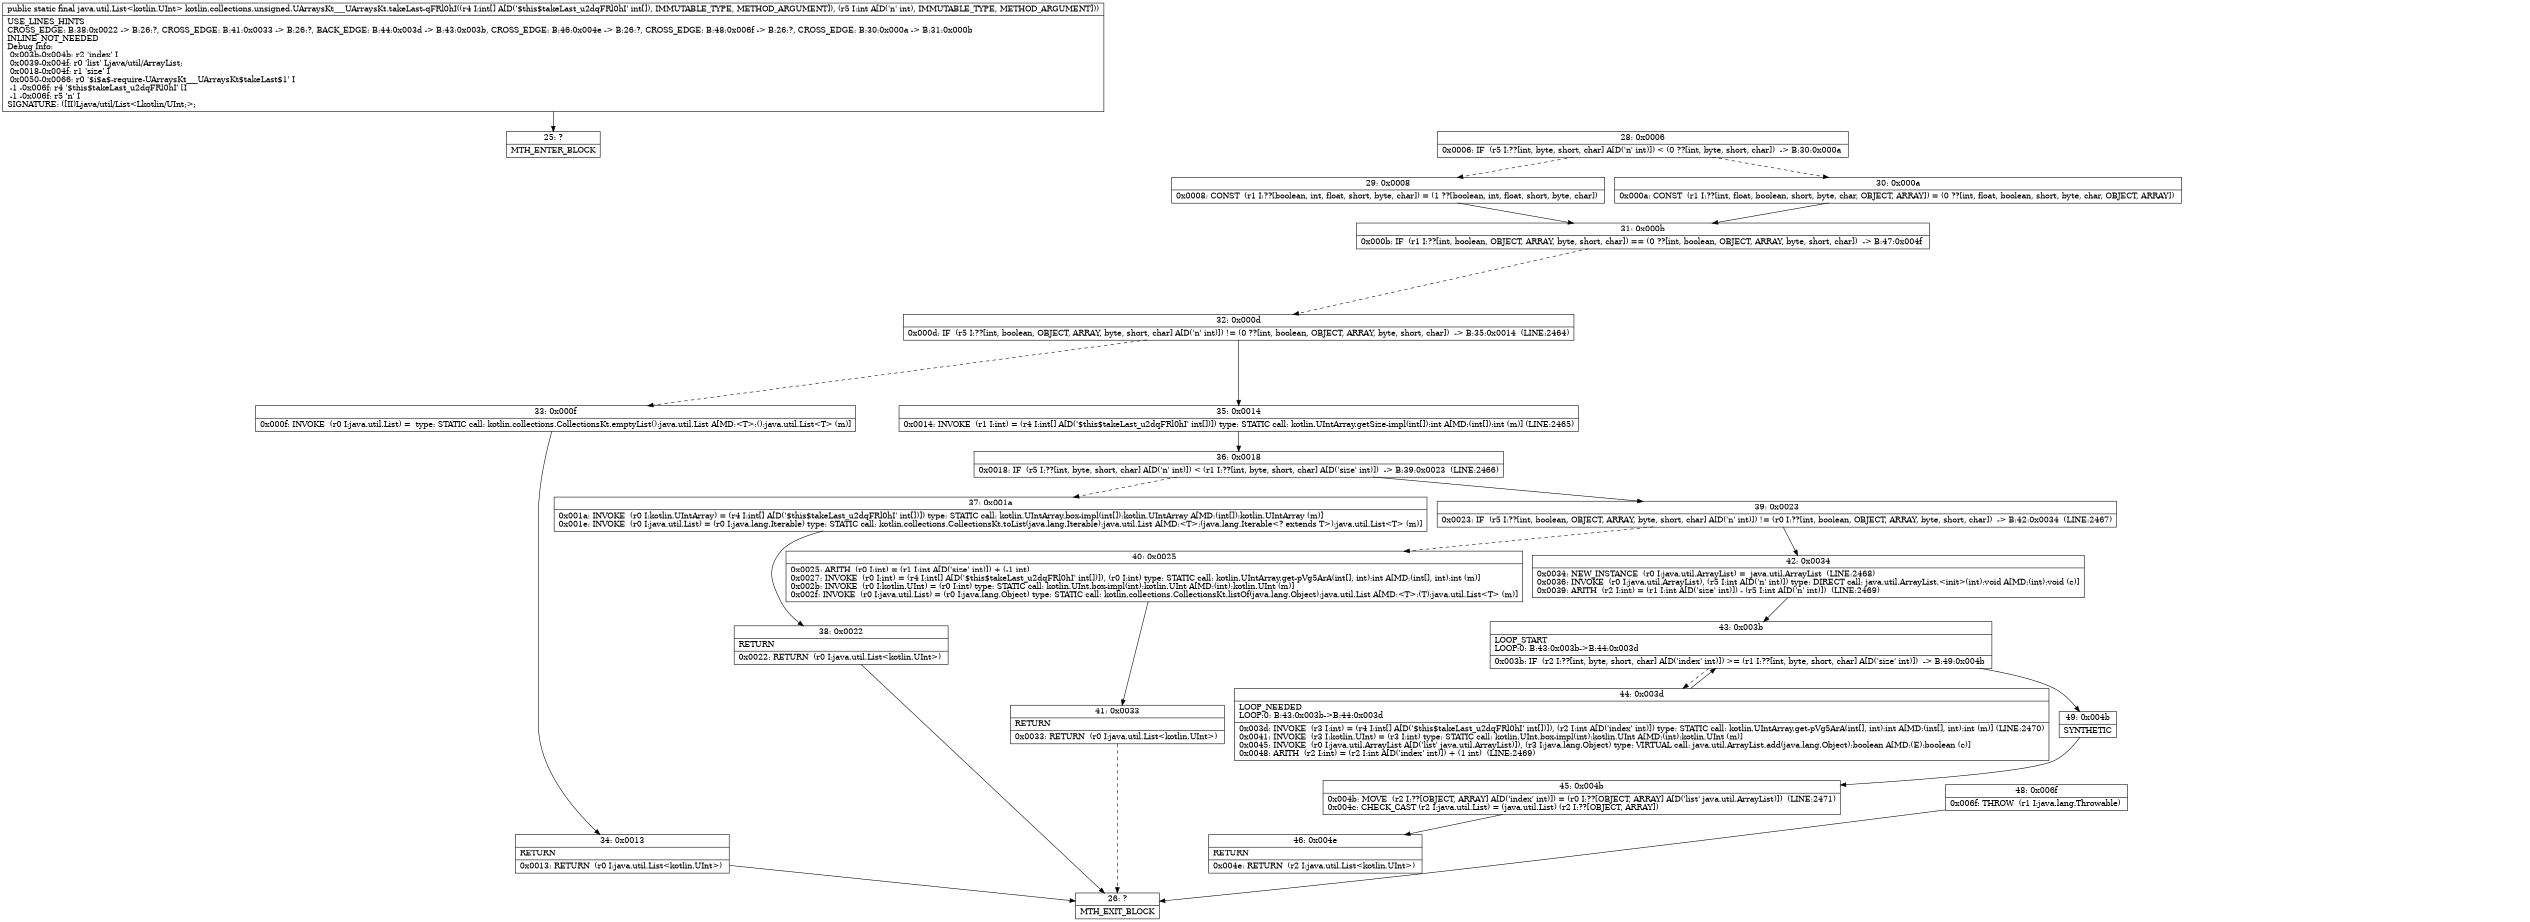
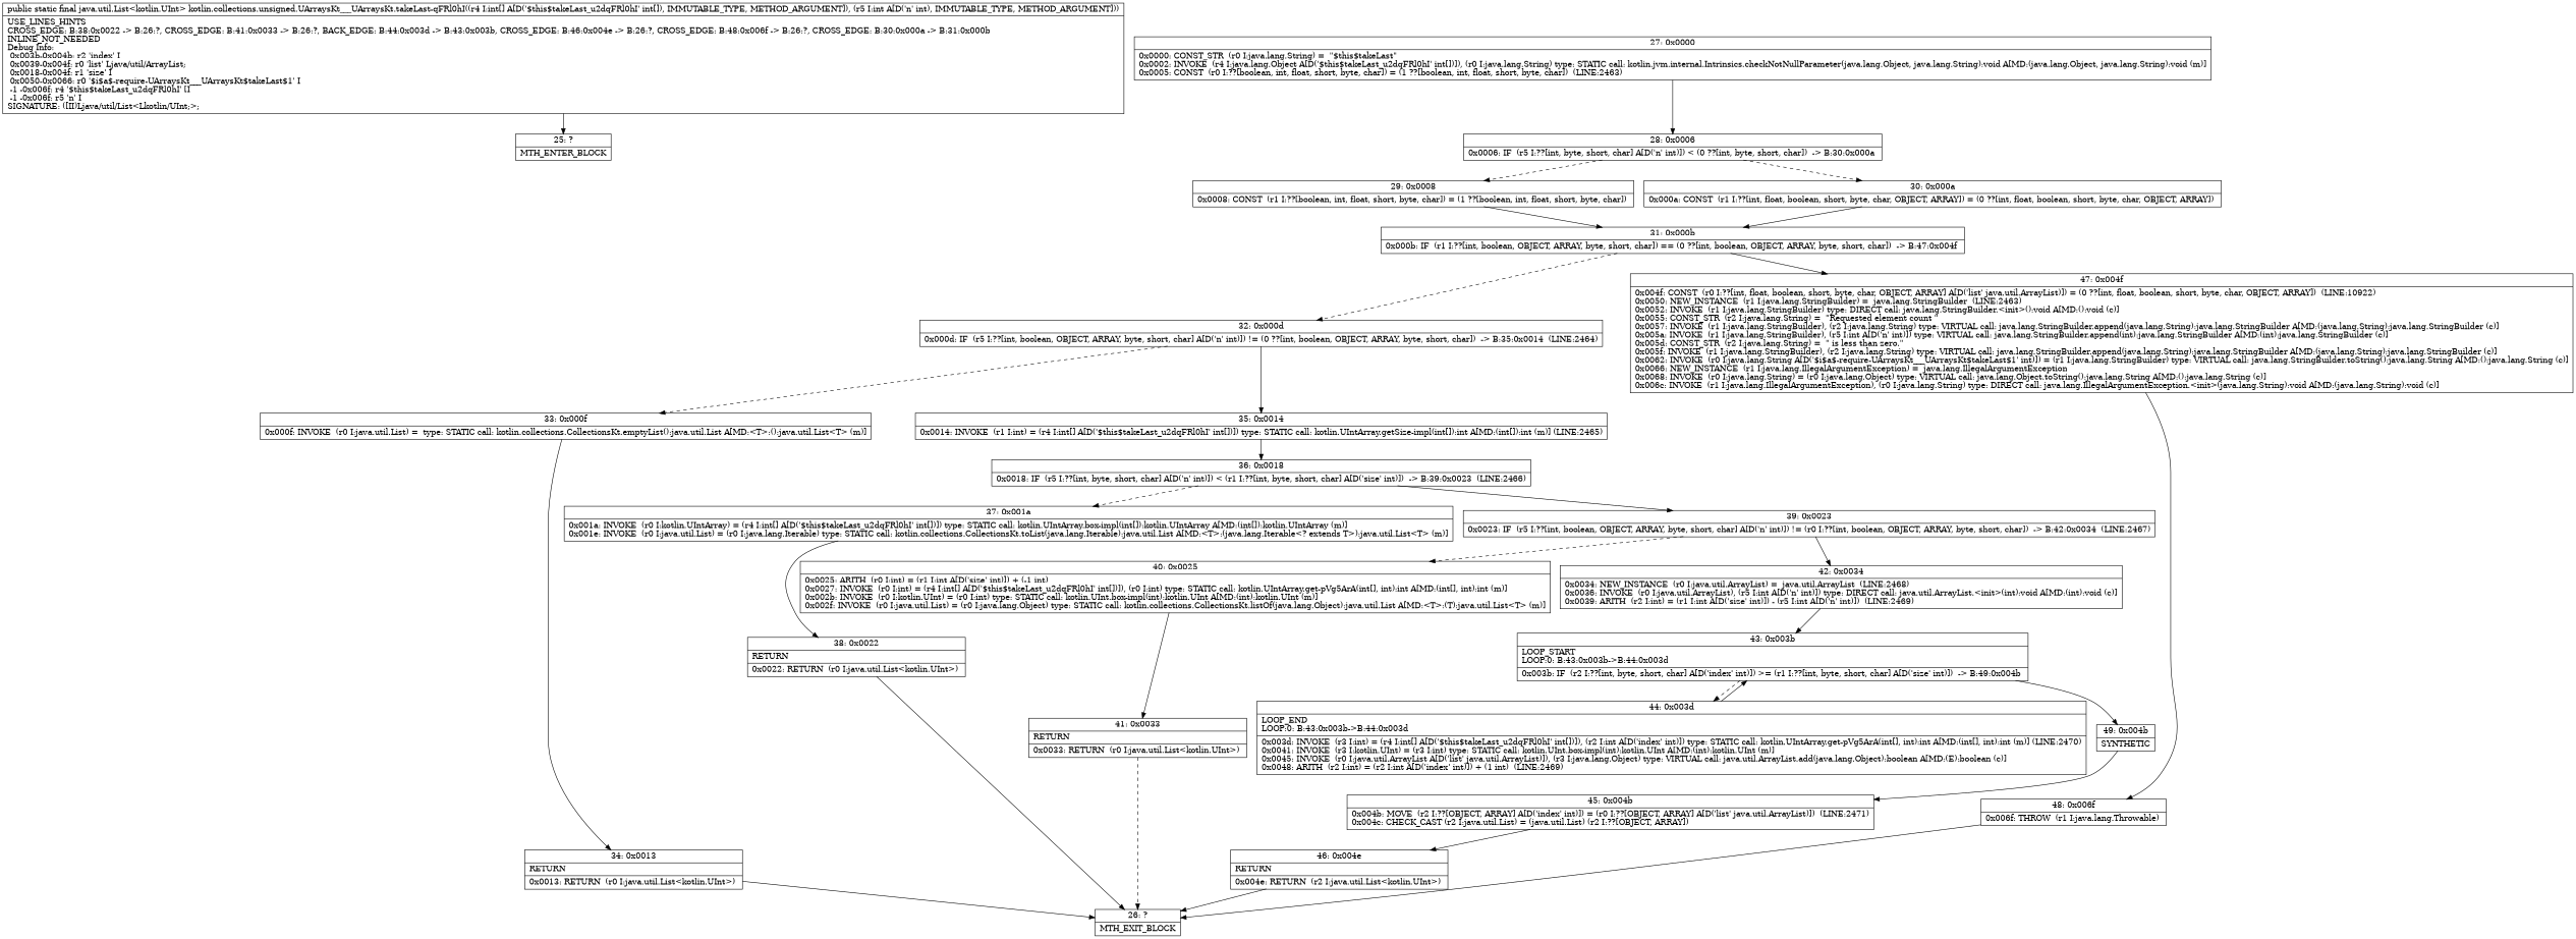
  digraph {
    node [shape=record]
    n1 [label="{25\:\ ?|MTH_ENTER_BLOCK\l}"]
+   n2 [label="{27\:\ 0x0000|0x0000: CONST_STR  (r0 I:java.lang.String) =  \"$this$takeLast\" \l0x0002: INVOKE  (r4 I:java.lang.Object A[D('$this$takeLast_u2dqFRl0hI' int[])]), (r0 I:java.lang.String) type: STATIC call: kotlin.jvm.internal.Intrinsics.checkNotNullParameter(java.lang.Object, java.lang.String):void A[MD:(java.lang.Object, java.lang.String):void (m)]\l0x0005: CONST  (r0 I:??[boolean, int, float, short, byte, char]) = (1 ??[boolean, int, float, short, byte, char])  (LINE:2463)\l}"]
    n3 [label="{28\:\ 0x0006|0x0006: IF  (r5 I:??[int, byte, short, char] A[D('n' int)]) \< (0 ??[int, byte, short, char])  \-\> B:30:0x000a \l}"]
    n4 [label="{29\:\ 0x0008|0x0008: CONST  (r1 I:??[boolean, int, float, short, byte, char]) = (1 ??[boolean, int, float, short, byte, char]) \l}"]
    n5 [label="{30\:\ 0x000a|0x000a: CONST  (r1 I:??[int, float, boolean, short, byte, char, OBJECT, ARRAY]) = (0 ??[int, float, boolean, short, byte, char, OBJECT, ARRAY]) \l}"]
    n6 [label="{31\:\ 0x000b|0x000b: IF  (r1 I:??[int, boolean, OBJECT, ARRAY, byte, short, char]) == (0 ??[int, boolean, OBJECT, ARRAY, byte, short, char])  \-\> B:47:0x004f \l}"]
    n7 [label="{32\:\ 0x000d|0x000d: IF  (r5 I:??[int, boolean, OBJECT, ARRAY, byte, short, char] A[D('n' int)]) != (0 ??[int, boolean, OBJECT, ARRAY, byte, short, char])  \-\> B:35:0x0014  (LINE:2464)\l}"]
+   n8 [label="{47\:\ 0x004f|0x004f: CONST  (r0 I:??[int, float, boolean, short, byte, char, OBJECT, ARRAY] A[D('list' java.util.ArrayList)]) = (0 ??[int, float, boolean, short, byte, char, OBJECT, ARRAY])  (LINE:10922)\l0x0050: NEW_INSTANCE  (r1 I:java.lang.StringBuilder) =  java.lang.StringBuilder  (LINE:2463)\l0x0052: INVOKE  (r1 I:java.lang.StringBuilder) type: DIRECT call: java.lang.StringBuilder.\<init\>():void A[MD:():void (c)]\l0x0055: CONST_STR  (r2 I:java.lang.String) =  \"Requested element count \" \l0x0057: INVOKE  (r1 I:java.lang.StringBuilder), (r2 I:java.lang.String) type: VIRTUAL call: java.lang.StringBuilder.append(java.lang.String):java.lang.StringBuilder A[MD:(java.lang.String):java.lang.StringBuilder (c)]\l0x005a: INVOKE  (r1 I:java.lang.StringBuilder), (r5 I:int A[D('n' int)]) type: VIRTUAL call: java.lang.StringBuilder.append(int):java.lang.StringBuilder A[MD:(int):java.lang.StringBuilder (c)]\l0x005d: CONST_STR  (r2 I:java.lang.String) =  \" is less than zero.\" \l0x005f: INVOKE  (r1 I:java.lang.StringBuilder), (r2 I:java.lang.String) type: VIRTUAL call: java.lang.StringBuilder.append(java.lang.String):java.lang.StringBuilder A[MD:(java.lang.String):java.lang.StringBuilder (c)]\l0x0062: INVOKE  (r0 I:java.lang.String A[D('$i$a$\-require\-UArraysKt___UArraysKt$takeLast$1' int)]) = (r1 I:java.lang.StringBuilder) type: VIRTUAL call: java.lang.StringBuilder.toString():java.lang.String A[MD:():java.lang.String (c)]\l0x0066: NEW_INSTANCE  (r1 I:java.lang.IllegalArgumentException) =  java.lang.IllegalArgumentException \l0x0068: INVOKE  (r0 I:java.lang.String) = (r0 I:java.lang.Object) type: VIRTUAL call: java.lang.Object.toString():java.lang.String A[MD:():java.lang.String (c)]\l0x006c: INVOKE  (r1 I:java.lang.IllegalArgumentException), (r0 I:java.lang.String) type: DIRECT call: java.lang.IllegalArgumentException.\<init\>(java.lang.String):void A[MD:(java.lang.String):void (c)]\l}"]
    n9 [label="{33\:\ 0x000f|0x000f: INVOKE  (r0 I:java.util.List) =  type: STATIC call: kotlin.collections.CollectionsKt.emptyList():java.util.List A[MD:\<T\>:():java.util.List\<T\> (m)]\l}"]
    n10 [label="{35\:\ 0x0014|0x0014: INVOKE  (r1 I:int) = (r4 I:int[] A[D('$this$takeLast_u2dqFRl0hI' int[])]) type: STATIC call: kotlin.UIntArray.getSize\-impl(int[]):int A[MD:(int[]):int (m)] (LINE:2465)\l}"]
    n11 [label="{48\:\ 0x006f|0x006f: THROW  (r1 I:java.lang.Throwable) \l}"]
    n12 [label="{34\:\ 0x0013|RETURN\l|0x0013: RETURN  (r0 I:java.util.List\<kotlin.UInt\>) \l}"]
    n13 [label="{36\:\ 0x0018|0x0018: IF  (r5 I:??[int, byte, short, char] A[D('n' int)]) \< (r1 I:??[int, byte, short, char] A[D('size' int)])  \-\> B:39:0x0023  (LINE:2466)\l}"]
    n14 [label="{26\:\ ?|MTH_EXIT_BLOCK\l}"]
    n15 [label="{37\:\ 0x001a|0x001a: INVOKE  (r0 I:kotlin.UIntArray) = (r4 I:int[] A[D('$this$takeLast_u2dqFRl0hI' int[])]) type: STATIC call: kotlin.UIntArray.box\-impl(int[]):kotlin.UIntArray A[MD:(int[]):kotlin.UIntArray (m)]\l0x001e: INVOKE  (r0 I:java.util.List) = (r0 I:java.lang.Iterable) type: STATIC call: kotlin.collections.CollectionsKt.toList(java.lang.Iterable):java.util.List A[MD:\<T\>:(java.lang.Iterable\<? extends T\>):java.util.List\<T\> (m)]\l}"]
    n16 [label="{39\:\ 0x0023|0x0023: IF  (r5 I:??[int, boolean, OBJECT, ARRAY, byte, short, char] A[D('n' int)]) != (r0 I:??[int, boolean, OBJECT, ARRAY, byte, short, char])  \-\> B:42:0x0034  (LINE:2467)\l}"]
    n17 [label="{38\:\ 0x0022|RETURN\l|0x0022: RETURN  (r0 I:java.util.List\<kotlin.UInt\>) \l}"]
    n18 [label="{40\:\ 0x0025|0x0025: ARITH  (r0 I:int) = (r1 I:int A[D('size' int)]) + (\-1 int) \l0x0027: INVOKE  (r0 I:int) = (r4 I:int[] A[D('$this$takeLast_u2dqFRl0hI' int[])]), (r0 I:int) type: STATIC call: kotlin.UIntArray.get\-pVg5ArA(int[], int):int A[MD:(int[], int):int (m)]\l0x002b: INVOKE  (r0 I:kotlin.UInt) = (r0 I:int) type: STATIC call: kotlin.UInt.box\-impl(int):kotlin.UInt A[MD:(int):kotlin.UInt (m)]\l0x002f: INVOKE  (r0 I:java.util.List) = (r0 I:java.lang.Object) type: STATIC call: kotlin.collections.CollectionsKt.listOf(java.lang.Object):java.util.List A[MD:\<T\>:(T):java.util.List\<T\> (m)]\l}"]
    n19 [label="{42\:\ 0x0034|0x0034: NEW_INSTANCE  (r0 I:java.util.ArrayList) =  java.util.ArrayList  (LINE:2468)\l0x0036: INVOKE  (r0 I:java.util.ArrayList), (r5 I:int A[D('n' int)]) type: DIRECT call: java.util.ArrayList.\<init\>(int):void A[MD:(int):void (c)]\l0x0039: ARITH  (r2 I:int) = (r1 I:int A[D('size' int)]) \- (r5 I:int A[D('n' int)])  (LINE:2469)\l}"]
    n20 [label="{41\:\ 0x0033|RETURN\l|0x0033: RETURN  (r0 I:java.util.List\<kotlin.UInt\>) \l}"]
    n21 [label="{43\:\ 0x003b|LOOP_START\lLOOP:0: B:43:0x003b\-\>B:44:0x003d\l|0x003b: IF  (r2 I:??[int, byte, short, char] A[D('index' int)]) \>= (r1 I:??[int, byte, short, char] A[D('size' int)])  \-\> B:49:0x004b \l}"]
-   n22 [label="{44\:\ 0x003d|LOOP_NEEDED\lLOOP:0: B:43:0x003b\-\>B:44:0x003d\l|0x003d: INVOKE  (r3 I:int) = (r4 I:int[] A[D('$this$takeLast_u2dqFRl0hI' int[])]), (r2 I:int A[D('index' int)]) type: STATIC call: kotlin.UIntArray.get\-pVg5ArA(int[], int):int A[MD:(int[], int):int (m)] (LINE:2470)\l0x0041: INVOKE  (r3 I:kotlin.UInt) = (r3 I:int) type: STATIC call: kotlin.UInt.box\-impl(int):kotlin.UInt A[MD:(int):kotlin.UInt (m)]\l0x0045: INVOKE  (r0 I:java.util.ArrayList A[D('list' java.util.ArrayList)]), (r3 I:java.lang.Object) type: VIRTUAL call: java.util.ArrayList.add(java.lang.Object):boolean A[MD:(E):boolean (c)]\l0x0048: ARITH  (r2 I:int) = (r2 I:int A[D('index' int)]) + (1 int)  (LINE:2469)\l}"]
+   n22 [label="{44\:\ 0x003d|LOOP_END\lLOOP:0: B:43:0x003b\-\>B:44:0x003d\l|0x003d: INVOKE  (r3 I:int) = (r4 I:int[] A[D('$this$takeLast_u2dqFRl0hI' int[])]), (r2 I:int A[D('index' int)]) type: STATIC call: kotlin.UIntArray.get\-pVg5ArA(int[], int):int A[MD:(int[], int):int (m)] (LINE:2470)\l0x0041: INVOKE  (r3 I:kotlin.UInt) = (r3 I:int) type: STATIC call: kotlin.UInt.box\-impl(int):kotlin.UInt A[MD:(int):kotlin.UInt (m)]\l0x0045: INVOKE  (r0 I:java.util.ArrayList A[D('list' java.util.ArrayList)]), (r3 I:java.lang.Object) type: VIRTUAL call: java.util.ArrayList.add(java.lang.Object):boolean A[MD:(E):boolean (c)]\l0x0048: ARITH  (r2 I:int) = (r2 I:int A[D('index' int)]) + (1 int)  (LINE:2469)\l}"]
    n23 [label="{49\:\ 0x004b|SYNTHETIC\l}"]
    n24 [label="{45\:\ 0x004b|0x004b: MOVE  (r2 I:??[OBJECT, ARRAY] A[D('index' int)]) = (r0 I:??[OBJECT, ARRAY] A[D('list' java.util.ArrayList)])  (LINE:2471)\l0x004c: CHECK_CAST (r2 I:java.util.List) = (java.util.List) (r2 I:??[OBJECT, ARRAY]) \l}"]
    n25 [label="{46\:\ 0x004e|RETURN\l|0x004e: RETURN  (r2 I:java.util.List\<kotlin.UInt\>) \l}"]
    n26 [label="{public static final java.util.List\<kotlin.UInt\> kotlin.collections.unsigned.UArraysKt___UArraysKt.takeLast\-qFRl0hI((r4 I:int[] A[D('$this$takeLast_u2dqFRl0hI' int[]), IMMUTABLE_TYPE, METHOD_ARGUMENT]), (r5 I:int A[D('n' int), IMMUTABLE_TYPE, METHOD_ARGUMENT]))  | USE_LINES_HINTS\lCROSS_EDGE: B:38:0x0022 \-\> B:26:?, CROSS_EDGE: B:41:0x0033 \-\> B:26:?, BACK_EDGE: B:44:0x003d \-\> B:43:0x003b, CROSS_EDGE: B:46:0x004e \-\> B:26:?, CROSS_EDGE: B:48:0x006f \-\> B:26:?, CROSS_EDGE: B:30:0x000a \-\> B:31:0x000b\lINLINE_NOT_NEEDED\lDebug Info:\l  0x003b\-0x004b: r2 'index' I\l  0x0039\-0x004f: r0 'list' Ljava\/util\/ArrayList;\l  0x0018\-0x004f: r1 'size' I\l  0x0050\-0x0066: r0 '$i$a$\-require\-UArraysKt___UArraysKt$takeLast$1' I\l  \-1 \-0x006f: r4 '$this$takeLast_u2dqFRl0hI' [I\l  \-1 \-0x006f: r5 'n' I\lSIGNATURE: ([II)Ljava\/util\/List\<Lkotlin\/UInt;\>;\l}"]
+   n2 -> n3
    n3 -> n4 [style=dashed]
    n3 -> n5 [style=dashed]
    n4 -> n6
    n5 -> n6
    n6 -> n7 [style=dashed]
+   n6 -> n8
    n7 -> n9 [style=dashed]
    n7 -> n10
+   n8 -> n11
    n9 -> n12
    n10 -> n13
    n11 -> n14
    n12 -> n14
    n13 -> n15 [style=dashed]
    n13 -> n16
    n15 -> n17
    n16 -> n18 [style=dashed]
    n16 -> n19
    n17 -> n14
    n18 -> n20
    n19 -> n21
    n20 -> n14 [style=dashed]
    n21 -> n22 [style=dashed]
    n21 -> n23
    n22 -> n21
    n23 -> n24
    n24 -> n25
+   n25 -> n14
    n26 -> n1
  }
